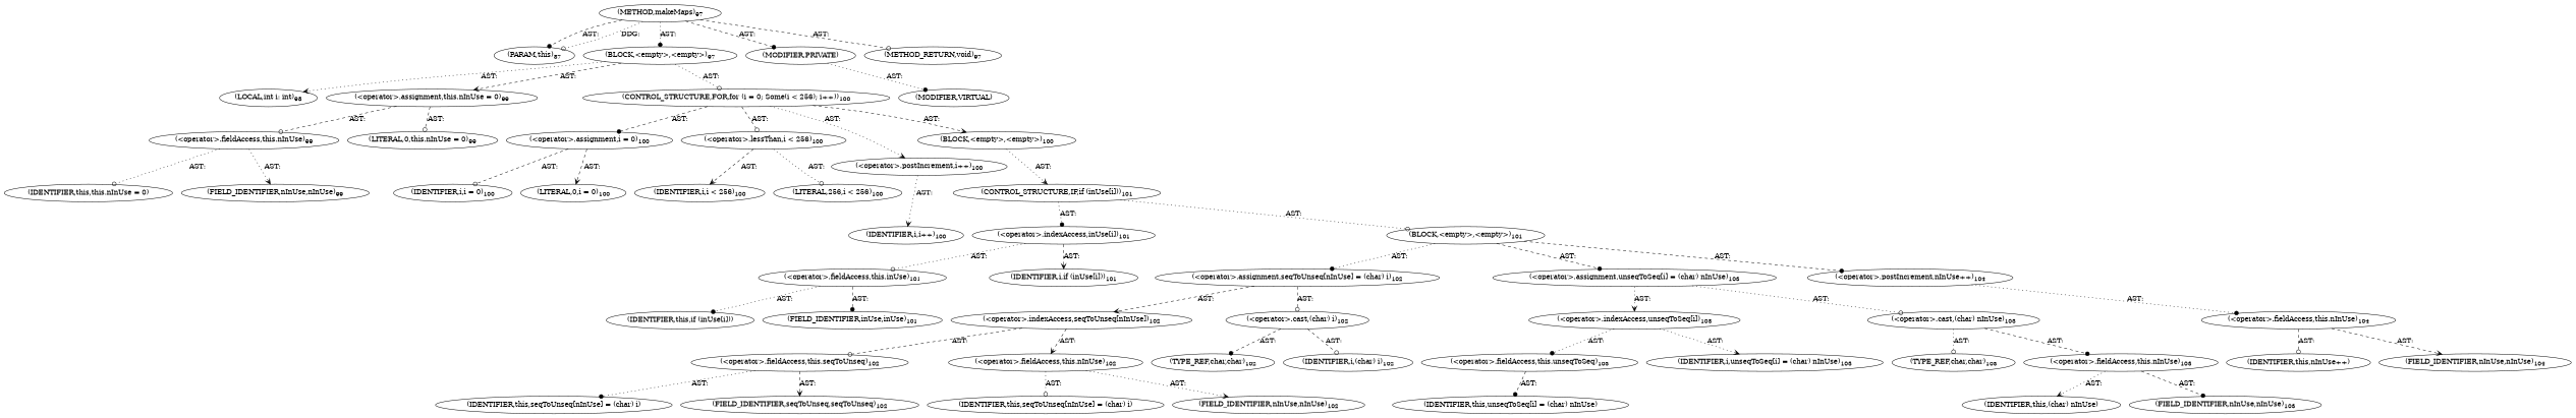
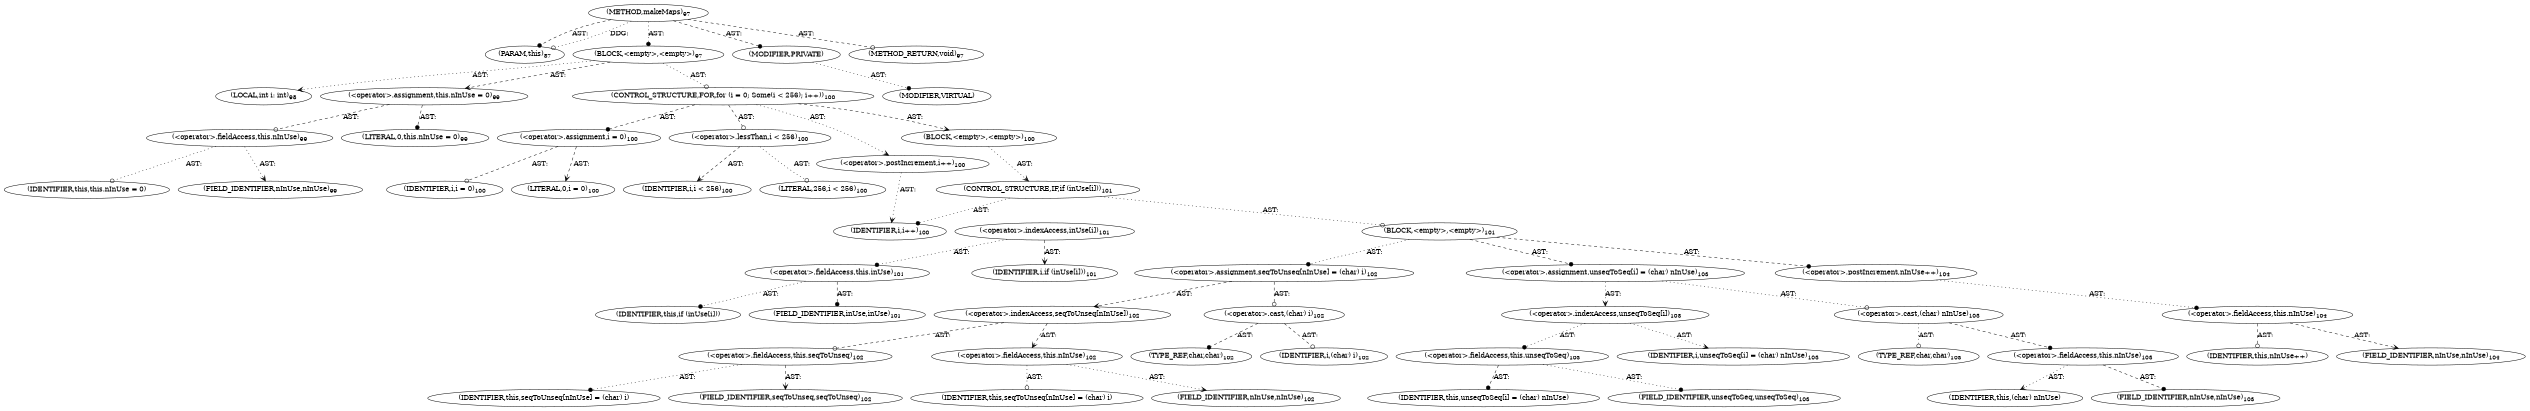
  digraph {
    edge [arrowhead=dot style=dashed]
    n1 [label=<(METHOD,makeMaps)<SUB>97</SUB>>]
    n2 [label=<(PARAM,this)<SUB>87</SUB>>]
    n3 [label=<(BLOCK,&lt;empty&gt;,&lt;empty&gt;)<SUB>97</SUB>>]
    n4 [label=<(MODIFIER,PRIVATE)>]
    n5 [label=<(METHOD_RETURN,void)<SUB>97</SUB>>]
    n6 [label=<(LOCAL,int i: int)<SUB>98</SUB>>]
    n7 [label=<(&lt;operator&gt;.assignment,this.nInUse = 0)<SUB>99</SUB>>]
    n8 [label=<(CONTROL_STRUCTURE,FOR,for (i = 0; Some(i &lt; 256); i++))<SUB>100</SUB>>]
    n9 [label=<(MODIFIER,VIRTUAL)>]
    n10 [label=<(&lt;operator&gt;.fieldAccess,this.nInUse)<SUB>99</SUB>>]
    n11 [label=<(LITERAL,0,this.nInUse = 0)<SUB>99</SUB>>]
    n12 [label=<(&lt;operator&gt;.assignment,i = 0)<SUB>100</SUB>>]
    n13 [label=<(&lt;operator&gt;.lessThan,i &lt; 256)<SUB>100</SUB>>]
    n14 [label=<(&lt;operator&gt;.postIncrement,i++)<SUB>100</SUB>>]
    n15 [label=<(BLOCK,&lt;empty&gt;,&lt;empty&gt;)<SUB>100</SUB>>]
    n16 [label=<(IDENTIFIER,this,this.nInUse = 0)>]
    n17 [label=<(FIELD_IDENTIFIER,nInUse,nInUse)<SUB>99</SUB>>]
    n18 [label=<(IDENTIFIER,i,i = 0)<SUB>100</SUB>>]
    n19 [label=<(LITERAL,0,i = 0)<SUB>100</SUB>>]
    n20 [label=<(IDENTIFIER,i,i &lt; 256)<SUB>100</SUB>>]
    n21 [label=<(LITERAL,256,i &lt; 256)<SUB>100</SUB>>]
    n22 [label=<(IDENTIFIER,i,i++)<SUB>100</SUB>>]
    n23 [label=<(CONTROL_STRUCTURE,IF,if (inUse[i]))<SUB>101</SUB>>]
    n24 [label=<(&lt;operator&gt;.indexAccess,inUse[i])<SUB>101</SUB>>]
    n25 [label=<(BLOCK,&lt;empty&gt;,&lt;empty&gt;)<SUB>101</SUB>>]
    n26 [label=<(&lt;operator&gt;.fieldAccess,this.inUse)<SUB>101</SUB>>]
    n27 [label=<(IDENTIFIER,i,if (inUse[i]))<SUB>101</SUB>>]
    n28 [label=<(&lt;operator&gt;.assignment,seqToUnseq[nInUse] = (char) i)<SUB>102</SUB>>]
    n29 [label=<(&lt;operator&gt;.assignment,unseqToSeq[i] = (char) nInUse)<SUB>103</SUB>>]
    n30 [label=<(&lt;operator&gt;.postIncrement,nInUse++)<SUB>104</SUB>>]
    n31 [label=<(IDENTIFIER,this,if (inUse[i]))>]
    n32 [label=<(FIELD_IDENTIFIER,inUse,inUse)<SUB>101</SUB>>]
    n33 [label=<(&lt;operator&gt;.indexAccess,seqToUnseq[nInUse])<SUB>102</SUB>>]
    n34 [label=<(&lt;operator&gt;.cast,(char) i)<SUB>102</SUB>>]
    n35 [label=<(&lt;operator&gt;.indexAccess,unseqToSeq[i])<SUB>103</SUB>>]
    n36 [label=<(&lt;operator&gt;.cast,(char) nInUse)<SUB>103</SUB>>]
    n37 [label=<(&lt;operator&gt;.fieldAccess,this.nInUse)<SUB>104</SUB>>]
    n38 [label=<(&lt;operator&gt;.fieldAccess,this.seqToUnseq)<SUB>102</SUB>>]
    n39 [label=<(&lt;operator&gt;.fieldAccess,this.nInUse)<SUB>102</SUB>>]
    n40 [label=<(TYPE_REF,char,char)<SUB>102</SUB>>]
    n41 [label=<(IDENTIFIER,i,(char) i)<SUB>102</SUB>>]
    n42 [label=<(IDENTIFIER,this,seqToUnseq[nInUse] = (char) i)>]
    n43 [label=<(FIELD_IDENTIFIER,seqToUnseq,seqToUnseq)<SUB>102</SUB>>]
    n44 [label=<(IDENTIFIER,this,seqToUnseq[nInUse] = (char) i)>]
    n45 [label=<(FIELD_IDENTIFIER,nInUse,nInUse)<SUB>102</SUB>>]
    n46 [label=<(&lt;operator&gt;.fieldAccess,this.unseqToSeq)<SUB>103</SUB>>]
    n47 [label=<(IDENTIFIER,i,unseqToSeq[i] = (char) nInUse)<SUB>103</SUB>>]
    n48 [label=<(TYPE_REF,char,char)<SUB>103</SUB>>]
    n49 [label=<(&lt;operator&gt;.fieldAccess,this.nInUse)<SUB>103</SUB>>]
    n50 [label=<(IDENTIFIER,this,unseqToSeq[i] = (char) nInUse)>]
+   n51 [label=<(FIELD_IDENTIFIER,unseqToSeq,unseqToSeq)<SUB>103</SUB>>]
    n52 [label=<(IDENTIFIER,this,(char) nInUse)>]
    n53 [label=<(FIELD_IDENTIFIER,nInUse,nInUse)<SUB>103</SUB>>]
    n54 [label=<(IDENTIFIER,this,nInUse++)>]
    n55 [label=<(FIELD_IDENTIFIER,nInUse,nInUse)<SUB>104</SUB>>]
    n1 -> n2 [label="AST: "]
    n1 -> n2 [arrowhead=odot label="DDG: " style=dotted]
    n1 -> n3 [label="AST: " style=dotted]
    n1 -> n4 [label="AST: "]
    n1 -> n5 [arrowhead=odot label="AST: "]
    n3 -> n6 [arrowhead=vee label="AST: " style=dotted]
    n3 -> n7 [arrowhead=vee label="AST: "]
    n3 -> n8 [arrowhead=odot label="AST: " style=dotted]
    n4 -> n9 [label="AST: " style=dotted]
    n7 -> n10 [arrowhead=odot label="AST: "]
-   n7 -> n11 [arrowhead=odot label="AST: "]
+   n7 -> n11 [label="AST: "]
    n8 -> n12 [label="AST: "]
    n8 -> n13 [arrowhead=odot label="AST: "]
    n8 -> n14 [arrowhead=vee label="AST: " style=dotted]
    n8 -> n15 [arrowhead=vee label="AST: "]
    n10 -> n16 [arrowhead=odot label="AST: " style=dotted]
    n10 -> n17 [arrowhead=vee label="AST: " style=dotted]
    n12 -> n18 [arrowhead=odot label="AST: "]
    n12 -> n19 [arrowhead=vee label="AST: "]
    n13 -> n20 [arrowhead=vee label="AST: "]
    n13 -> n21 [arrowhead=odot label="AST: " style=dotted]
    n14 -> n22 [arrowhead=vee label="AST: " style=dotted]
    n15 -> n23 [arrowhead=vee label="AST: " style=dotted]
-   n23 -> n24 [label="AST: " style=dotted]
+   n23 -> n22 [label="AST: " style=dotted]
    n23 -> n25 [arrowhead=odot label="AST: " style=dotted]
-   n24 -> n26 [arrowhead=odot label="AST: " style=dotted]
+   n24 -> n26 [label="AST: " style=dotted]
    n24 -> n27 [arrowhead=vee label="AST: "]
    n25 -> n28 [label="AST: " style=dotted]
    n25 -> n29 [label="AST: "]
    n25 -> n30 [label="AST: "]
    n26 -> n31 [label="AST: " style=dotted]
    n26 -> n32 [label="AST: "]
    n28 -> n33 [arrowhead=vee label="AST: "]
    n28 -> n34 [arrowhead=odot label="AST: "]
    n29 -> n35 [arrowhead=vee label="AST: " style=dotted]
    n29 -> n36 [arrowhead=odot label="AST: " style=dotted]
    n30 -> n37 [label="AST: " style=dotted]
    n33 -> n38 [arrowhead=odot label="AST: "]
    n33 -> n39 [arrowhead=vee label="AST: "]
    n34 -> n40 [label="AST: "]
    n34 -> n41 [arrowhead=odot label="AST: "]
    n35 -> n46 [label="AST: " style=dotted]
    n35 -> n47 [arrowhead=vee label="AST: " style=dotted]
    n36 -> n48 [arrowhead=odot label="AST: " style=dotted]
    n36 -> n49 [label="AST: "]
    n37 -> n54 [arrowhead=odot label="AST: "]
    n37 -> n55 [arrowhead=vee label="AST: "]
    n38 -> n42 [label="AST: " style=dotted]
    n38 -> n43 [arrowhead=vee label="AST: "]
    n39 -> n44 [arrowhead=odot label="AST: " style=dotted]
    n39 -> n45 [arrowhead=vee label="AST: " style=dotted]
    n46 -> n50 [label="AST: "]
+   n46 -> n51 [label="AST: " style=dotted]
    n49 -> n52 [arrowhead=vee label="AST: " style=dotted]
    n49 -> n53 [label="AST: "]
  }
